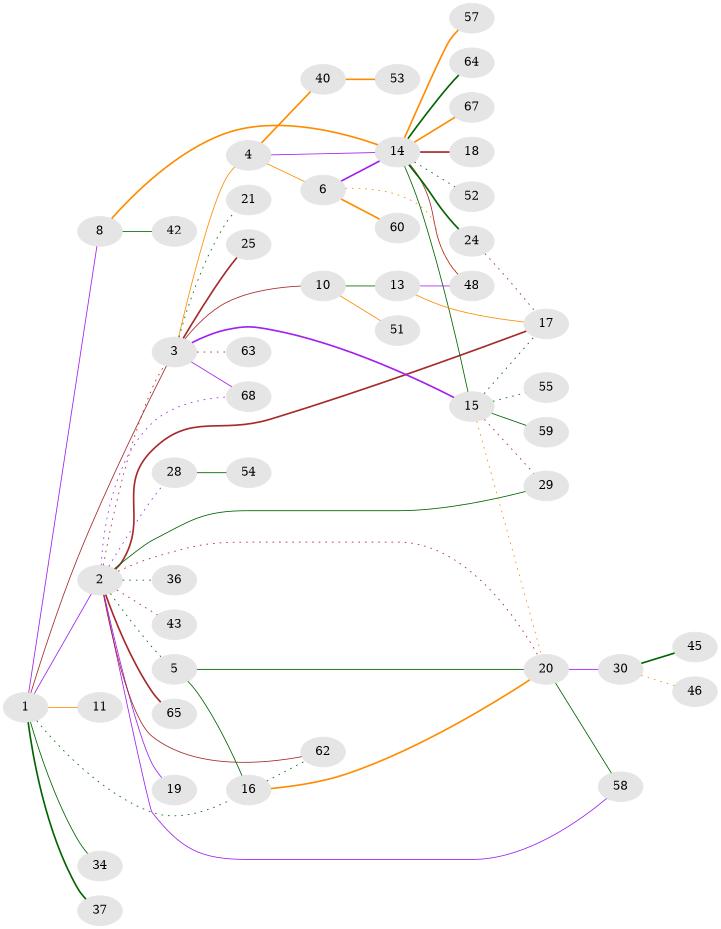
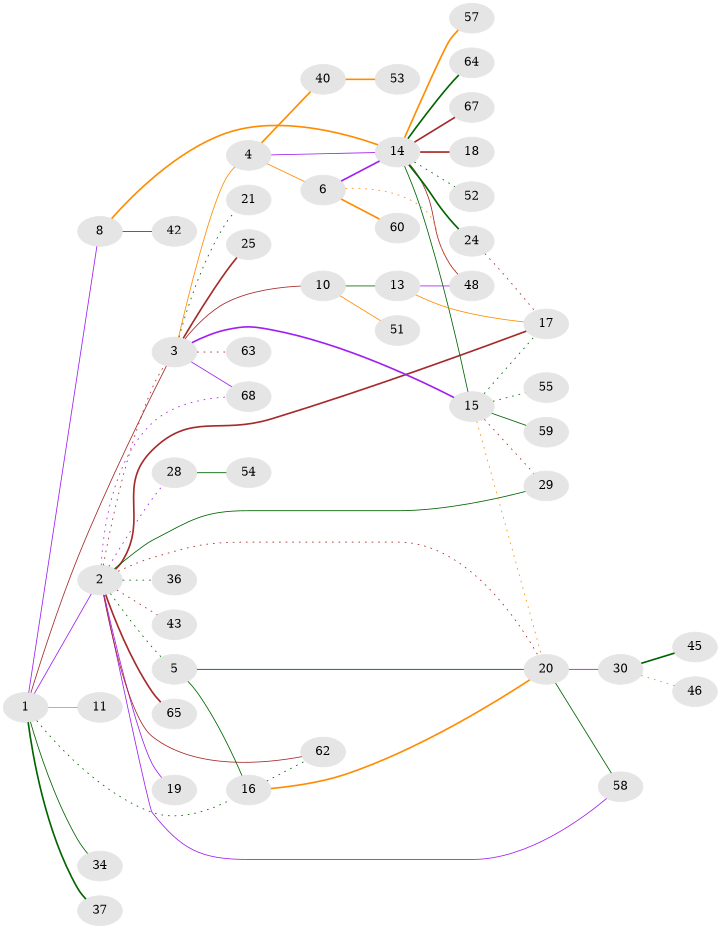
  graph {
    rankdir=LR
    node [color=gray90 style=filled]
    edge [color=darkgreen style=solid]
    1 [super="+12"]
    2 [super="+7"]
    3 [super="+22"]
    8 [super="+47"]
    11
    16 [super="+39"]
    34 [super="+41"]
    37
    5 [super="+66"]
    19
    20 [super="+33"]
    n12 [label=17 super="+44"]
    28
    29
    36 [super="+38"]
    43
    58
    62
    65
    68
    4 [super="+9"]
    10 [super="+49"]
    15 [super="+61"]
    21
    25
    63
    14 [super="+56"]
    42
    30 [super="+32"]
    54
    6 [super="+31"]
    40 [super="+50"]
    13 [super="+17"]
    51
    55
    59
    48
    60
    18 [super="+23"]
    24 [super="+26"]
    52
    57
    64
    67
    53
    45
    46
    1 -- 2 [color=purple]
    1 -- 3 [color=brown weight=2]
    1 -- 8 [color=purple]
    1 -- 11 [color=darkorange]
    1 -- 16 [style=dotted weight=2]
    1 -- 34
    1 -- 37 [style=bold]
    2 -- 3 [color=brown style=dotted weight=2]
    2 -- 5 [style=dotted]
    2 -- 19 [color=purple]
    2 -- 20 [color=brown style=dotted]
    2 -- n12 [color=brown style=bold]
    2 -- 28 [color=purple style=dotted]
    2 -- 29
    2 -- 36 [style=dotted]
    2 -- 43 [color=brown style=dotted]
    2 -- 58 [color=purple]
    2 -- 62 [color=brown]
    2 -- 65 [color=brown style=bold]
    2 -- 68 [color=purple style=dotted]
    3 -- 68 [color=purple]
    3 -- 4 [color=darkorange]
    3 -- 10 [color=brown]
    3 -- 15 [color=purple style=bold]
    3 -- 21 [style=dotted]
    3 -- 25 [color=brown style=bold]
    3 -- 63 [color=brown style=dotted]
    8 -- 14 [color=darkorange style=bold]
    8 -- 42
    16 -- 20 [color=darkorange style=bold]
    16 -- 62 [style=dotted]
    5 -- 16
    5 -- 20
    20 -- 58
    20 -- 30 [color=purple]
    28 -- 54
    4 -- 14 [color=purple]
    4 -- 6 [color=darkorange]
    4 -- 40 [color=darkorange style=bold]
    10 -- 13
    10 -- 51 [color=darkorange]
    15 -- 20 [color=darkorange style=dotted]
    15 -- n12 [style=dotted]
    15 -- 29 [color=brown style=dotted]
    15 -- 55 [style=dotted]
    15 -- 59
    14 -- 15
    14 -- 48 [color=brown]
    14 -- 18 [color=brown style=bold]
    14 -- 24 [style=bold]
    14 -- 52 [style=dotted]
    14 -- 57 [color=darkorange style=bold]
    14 -- 64 [style=bold]
-   14 -- 67 [color=darkorange style=bold]
+   14 -- 67 [color=brown style=bold]
    30 -- 45 [style=bold]
    30 -- 46 [color=darkorange style=dotted]
    6 -- 14 [color=purple style=bold]
    6 -- 48 [color=darkorange style=dotted]
    6 -- 60 [color=darkorange style=bold]
    40 -- 53 [color=darkorange style=bold]
    13 -- n12 [color=darkorange weight=2]
    13 -- 48 [color=purple]
    24 -- n12 [color=brown style=dotted]
  }
